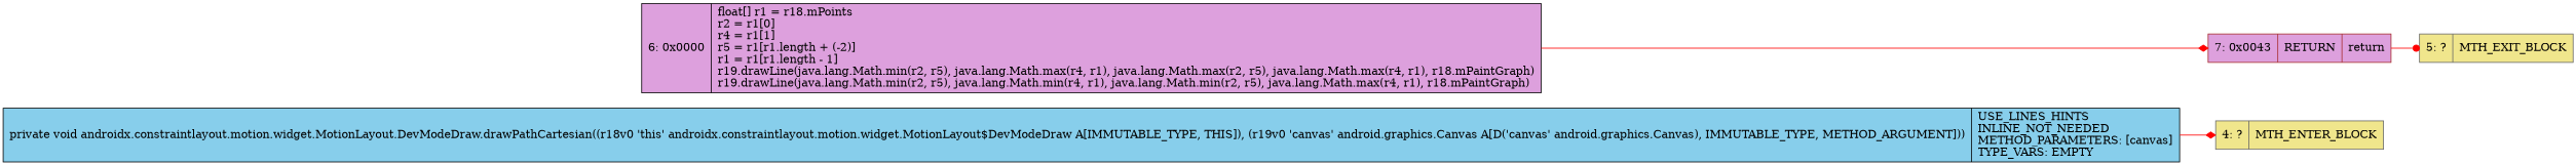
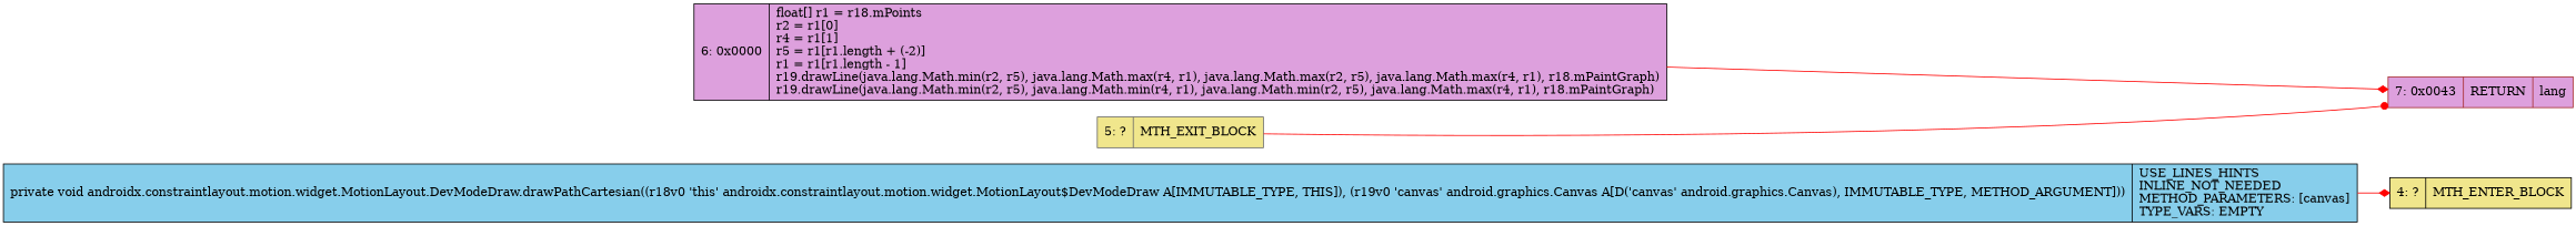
  digraph {
    rankdir=LR
    node [color=gray40 fillcolor=khaki shape=record style=filled]
    edge [arrowhead=diamond color=red]
-   n1 [label="{4\:\ ?|MTH_ENTER_BLOCK\l}"]
+   n1 [color=black label="{4\:\ ?|MTH_ENTER_BLOCK\l}"]
    n2 [color=black fillcolor=plum label="{6\:\ 0x0000|float[] r1 = r18.mPoints\lr2 = r1[0]\lr4 = r1[1]\lr5 = r1[r1.length + (\-2)]\lr1 = r1[r1.length \- 1]\lr19.drawLine(java.lang.Math.min(r2, r5), java.lang.Math.max(r4, r1), java.lang.Math.max(r2, r5), java.lang.Math.max(r4, r1), r18.mPaintGraph)\lr19.drawLine(java.lang.Math.min(r2, r5), java.lang.Math.min(r4, r1), java.lang.Math.min(r2, r5), java.lang.Math.max(r4, r1), r18.mPaintGraph)\l}"]
-   n3 [color=brown fillcolor=plum label="{7\:\ 0x0043|RETURN\l|return\l}"]
+   n3 [color=brown fillcolor=plum label="{7\:\ 0x0043|RETURN\l|lang\l}"]
    n4 [label="{5\:\ ?|MTH_EXIT_BLOCK\l}"]
    n5 [color=black fillcolor=skyblue label="{private void androidx.constraintlayout.motion.widget.MotionLayout.DevModeDraw.drawPathCartesian((r18v0 'this' androidx.constraintlayout.motion.widget.MotionLayout$DevModeDraw A[IMMUTABLE_TYPE, THIS]), (r19v0 'canvas' android.graphics.Canvas A[D('canvas' android.graphics.Canvas), IMMUTABLE_TYPE, METHOD_ARGUMENT]))  | USE_LINES_HINTS\lINLINE_NOT_NEEDED\lMETHOD_PARAMETERS: [canvas]\lTYPE_VARS: EMPTY\l}"]
    n2 -> n3
-   n3 -> n4 [arrowhead=dot]
+   n4 -> n3 [arrowhead=dot]
    n5 -> n1
  }
